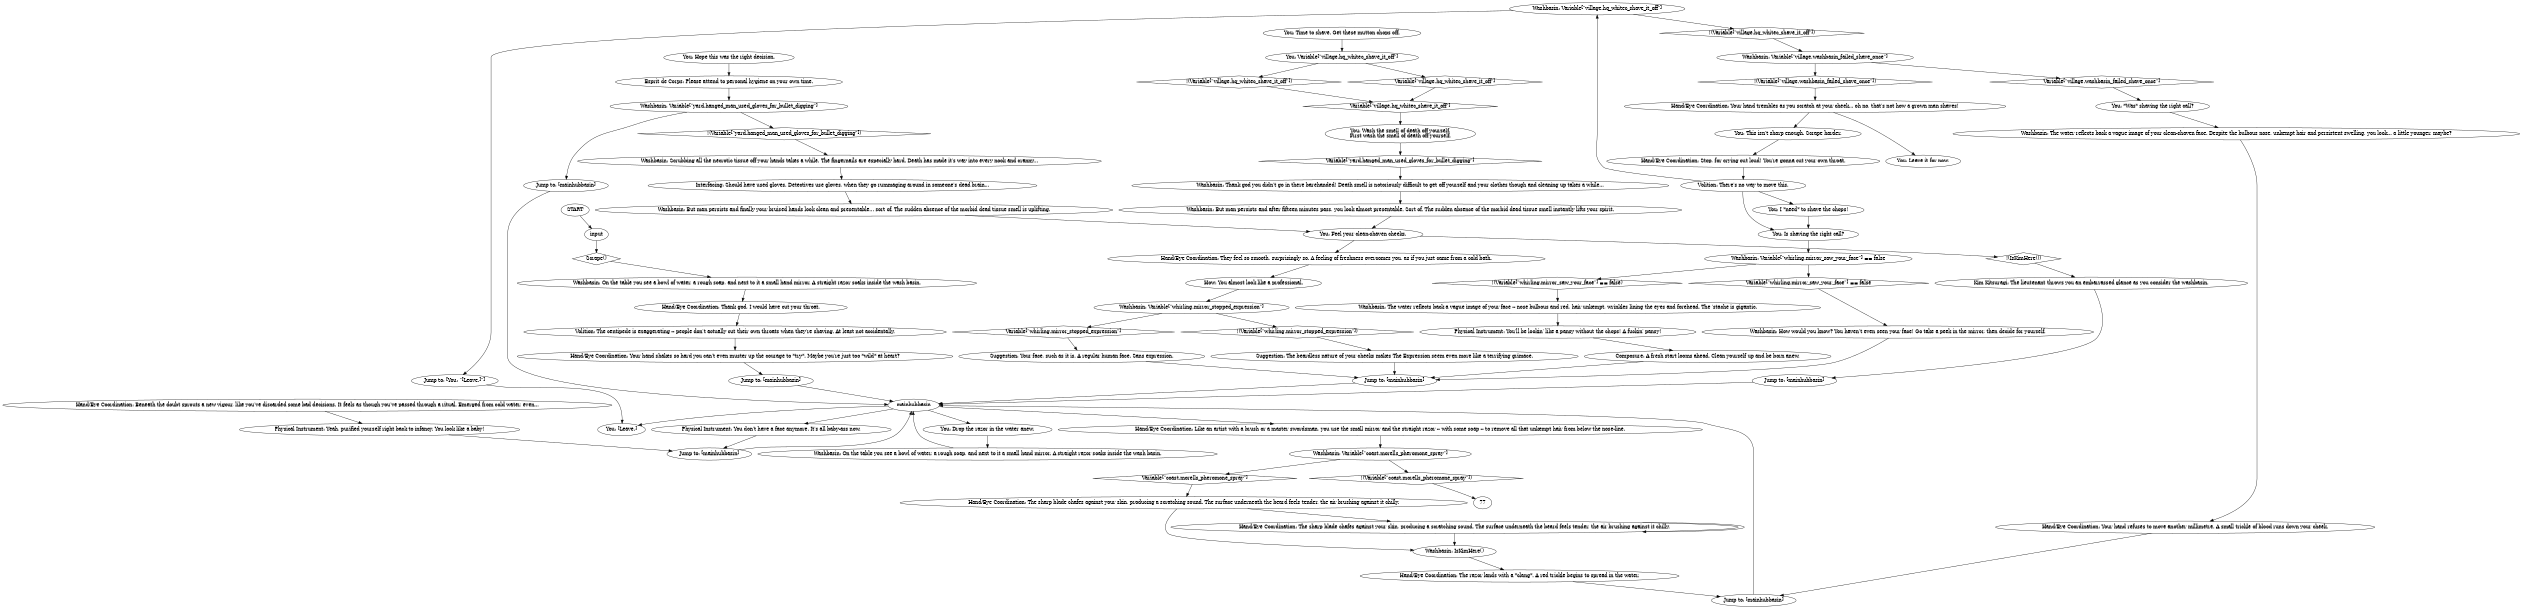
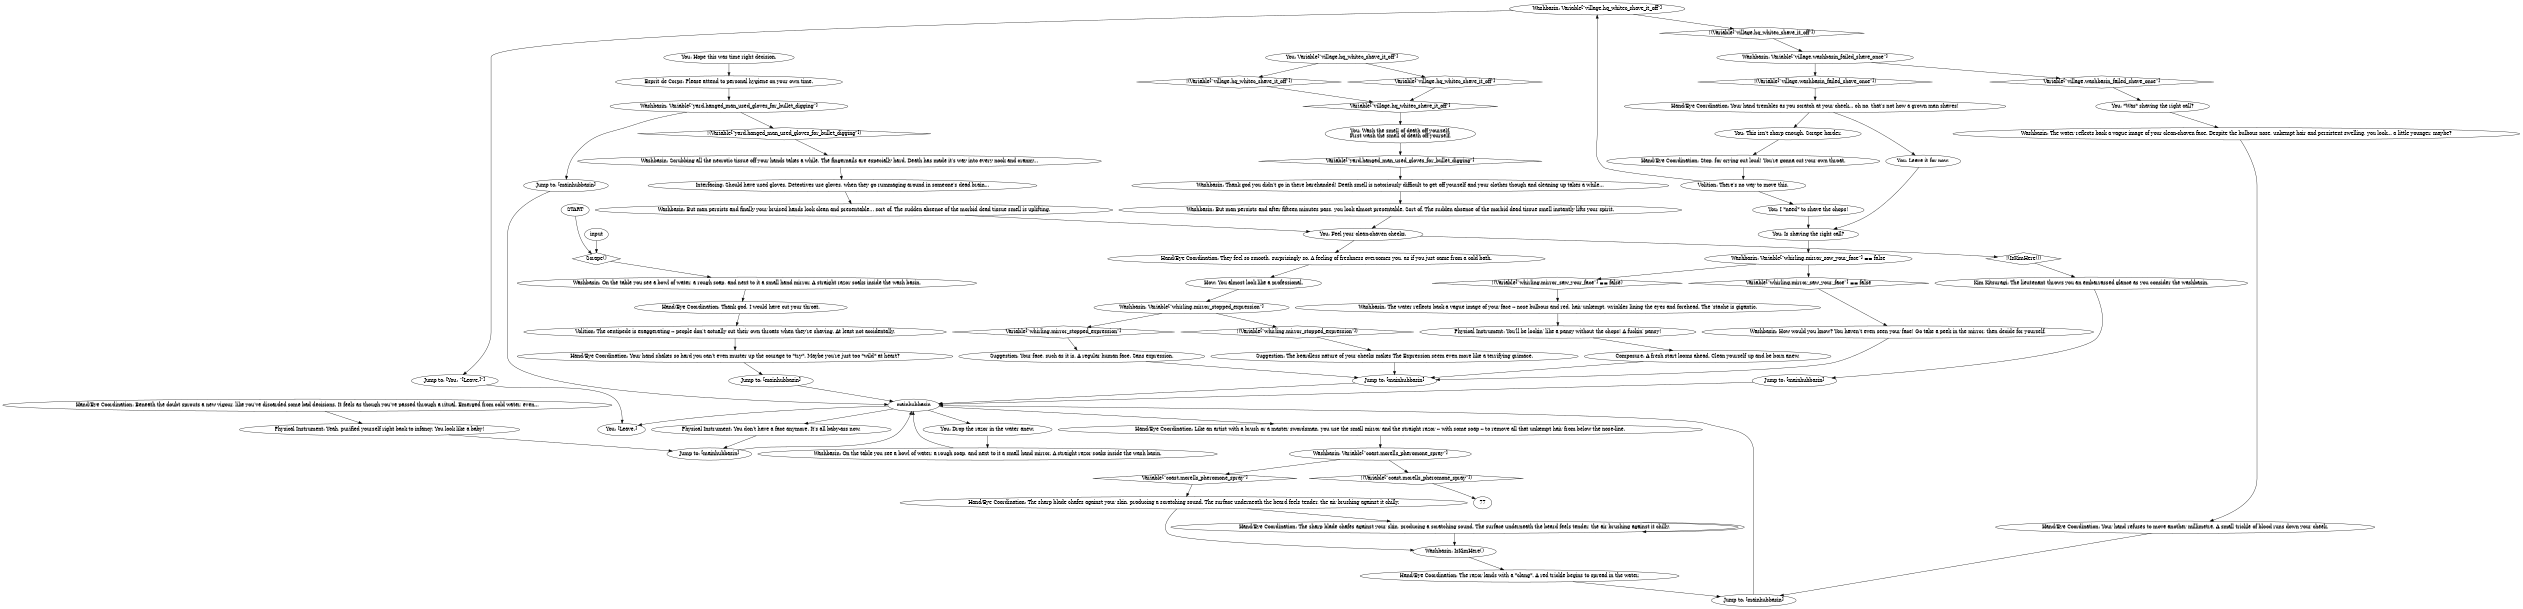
  digraph {
    n1 [label=START]
    n2 [label=input]
    n3 [label="Scrape()" shape=diamond]
    n4 [label="Washbasin: On the table you see a bowl of water, a rough soap, and next to it a small hand mirror. A straight razor soaks inside the wash basin."]
    n5 [label="Hand/Eye Coordination: Thank god, I would have cut your throat."]
    n6 [label="Volition: The centipede is exaggerating -- people don't actually cut their own throats when they're shaving. At least not accidentally."]
    n7 [label="Physical Instrument: Yeah, purified yourself right back to infancy. You look like a baby!"]
    n8 [label="Jump to: [mainhubbasin]"]
    n9 [label=mainhubbasin]
    n10 [label="You: [Leave.]"]
    n11 [label="Washbasin: How would you know? You haven't even seen your face! Go take a peek in the mirror, then decide for yourself."]
    n12 [label="Jump to: [mainhubbasin]"]
    n13 [label="You: Drop the razor in the water anew."]
    n14 [label="Hand/Eye Coordination: Like an artist with a brush or a master swordsman, you use the small mirror and the straight razor -- with some soap -- to remove all that unkempt hair from below the nose-line."]
    n15 [label="Physical Instrument: You don't have a face anymore. It's all baby-ass now."]
-   n16 [label="You: Time to shave. Get these mutton chops off."]
    n17 [label="You: Variable[\"village.hq_whitec_shave_it_off\"]"]
    n18 [label="Washbasin: On the table you see a bowl of water, a rough soap, and next to it a small hand mirror. A straight razor soaks inside the wash basin."]
    n19 [label="Washbasin: Variable[\"coast.morells_pheromone_spray\"]"]
    n20 [label="Suggestion: Your face, such as it is. A regular human face. Sans expression."]
    n21 [label="Suggestion: The beardless nature of your cheeks makes The Expression seem even more like a terrifying grimace."]
    n22 [label="Variable[\"coast.morells_pheromone_spray\"]" shape=diamond]
    n23 [label="!(Variable[\"coast.morells_pheromone_spray\"])" shape=diamond]
    n24 [label="Hand/Eye Coordination: The sharp blade chafes against your skin, producing a scratching sound. The surface underneath the beard feels tender, the air brushing against it chilly."]
    77
    n26 [label="Washbasin: IsKimHere()"]
    n27 [label="Hand/Eye Coordination: The sharp blade chafes against your skin, producing a scratching sound. The surface underneath the beard feels tender, the air brushing against it chilly."]
    n28 [label="Variable[\"village.hq_whitec_shave_it_off\"]" shape=diamond]
    n29 [label="!(Variable[\"village.hq_whitec_shave_it_off\"])" shape=diamond]
    n30 [label="Variable[\"village.hq_whitec_shave_it_off\"]" shape=diamond]
    n31 [label="You: Wash the smell of death off yourself.\nFirst wash the smell of death off yourself."]
    n32 [label="Composure: A fresh start looms ahead. Clean yourself up and be born anew."]
    n33 [label="Hand/Eye Coordination: The razor lands with a *clang*. A red trickle begins to spread in the water."]
    n34 [label="Washbasin: But man persists and after fifteen minutes pass, you look almost presentable. Sort of. The sudden absence of the morbid dead tissue smell instantly lifts your spirit."]
    n35 [label="You: Feel your clean-shaven cheeks."]
    n36 [label="Hand/Eye Coordination: They feel so smooth, surprisingly so. A feeling of freshness overcomes you, as if you just came from a cold bath."]
    n37 [label="!(IsKimHere())" shape=diamond]
    n38 [label="Washbasin: Scrubbing all the necrotic tissue off your hands takes a while. The fingernails are especially hard. Death has made it's way into every nook and cranny..."]
    n39 [label="Interfacing: Should have used gloves. Detectives use gloves, when they go rummaging around in someone's dead brain..."]
    n40 [label="Washbasin: But man persists and finally your bruised hands look clean and presentable... sort of. The sudden absence of the morbid dead tissue smell is uplifting."]
    n41 [label="Washbasin: The water reflects back a vague image of your face -- nose bulbous and red, hair unkempt, wrinkles lining the eyes and forehead. The 'stache is gigantic."]
    n42 [label="Physical Instrument: You'll be lookin' like a pansy without the chops! A fuckin' pansy!"]
    n43 [label="You: I *need* to shave the chops!"]
    n44 [label="You: Is shaving the right call?"]
-   n45 [label="You: Hope this was the right decision."]
+   n45 [label="You: Hope this was time right decision."]
    n46 [label="Esprit de Corps: Please attend to personal hygiene on your own time."]
    n47 [label="Volition: There's no way to move this."]
    n48 [label="Washbasin: Variable[\"village.hq_whitec_shave_it_off\"]"]
    n49 [label="!(Variable[\"village.hq_whitec_shave_it_off\"])" shape=diamond]
    n50 [label="Jump to: [You: \"[Leave.]\"]"]
    n51 [label="Washbasin: Variable[\"whirling.mirror_saw_your_face\"] == false"]
    n52 [label="Variable[\"whirling.mirror_saw_your_face\"] == false" shape=diamond]
    n53 [label="!(Variable[\"whirling.mirror_saw_your_face\"] == false)" shape=diamond]
    n54 [label="Jump to: [mainhubbasin]"]
    n55 [label="You: This isn't sharp enough. Scrape harder."]
    n56 [label="Hand/Eye Coordination: Stop, for crying out loud! You're gonna cut your own throat."]
    n57 [label="Washbasin: The water reflects back a vague image of your clean-shaven face. Despite the bulbous nose, unkempt hair and persistent swelling, you look... a little younger, maybe?"]
    n58 [label="Hand/Eye Coordination: Your hand refuses to move another millimetre. A small trickle of blood runs down your cheek."]
    n59 [label="Jump to: [mainhubbasin]"]
    n60 [label="Washbasin: Variable[\"whirling.mirror_stopped_expression\"]"]
    n61 [label="Variable[\"whirling.mirror_stopped_expression\"]" shape=diamond]
    n62 [label="!(Variable[\"whirling.mirror_stopped_expression\"])" shape=diamond]
    n63 [label="You: Leave it for now."]
    n64 [label="Washbasin: Thank god you didn't go in there barehanded! Death smell is notoriously difficult to get off yourself and your clothes though and cleaning up takes a while..."]
    n65 [label="Hand/Eye Coordination: Your hand trembles as you scratch at your cheek... oh no, that's not how a grown man shaves!"]
    n66 [label="How: You almost look like a professional."]
    n67 [label="Hand/Eye Coordination: Your hand shakes so hard you can't even muster up the courage to *try*. Maybe you're just too *wild* at heart?"]
    n68 [label="Washbasin: Variable[\"village.washbasin_failed_shave_once\"]"]
    n69 [label="Variable[\"village.washbasin_failed_shave_once\"]" shape=diamond]
    n70 [label="!(Variable[\"village.washbasin_failed_shave_once\"])" shape=diamond]
    n71 [label="You: *Was* shaving the right call?"]
    n72 [label="Hand/Eye Coordination: Beneath the doubt sprouts a new vigour, like you've discarded some bad decisions. It feels as though you've passed through a ritual. Emerged from cold water, even..."]
    n73 [label="Washbasin: Variable[\"yard.hanged_man_used_gloves_for_bullet_digging\"]"]
    n74 [label="!(Variable[\"yard.hanged_man_used_gloves_for_bullet_digging\"])" shape=diamond]
    n75 [label="Jump to: [mainhubbasin]"]
    n76 [label="Jump to: [mainhubbasin]"]
    n77 [label="Kim Kitsuragi: The lieutenant throws you an embarrassed glance as you consider the washbasin."]
    n78 [label="Variable[\"yard.hanged_man_used_gloves_for_bullet_digging\"]" shape=diamond]
-   n1 -> n2
+   n1 -> n3
    n2 -> n3
    n3 -> n4
    n4 -> n5
    n5 -> n6
    n6 -> n67
    n7 -> n8
    n8 -> n9
    n9 -> n10
    n9 -> n13
    n9 -> n14
    n9 -> n15
    n11 -> n12
    n12 -> n9
    n13 -> n18
    n14 -> n19
    n15 -> n8
-   n16 -> n17
    n17 -> n28
    n17 -> n29
    n18 -> n9
    n19 -> n22
    n19 -> n23
    n20 -> n12
    n21 -> n12
    n22 -> n24
    n23 -> 77
    n24 -> n26
    n24 -> n27
    n26 -> n33
    n27 -> n26
    n27 -> n27
    n28 -> n30
    n29 -> n30
    n30 -> n31
    n31 -> n78
    n32 -> n12
    n33 -> n54
    n34 -> n35
    n35 -> n36
    n35 -> n37
    n36 -> n66
    n37 -> n77
    n38 -> n39
    n39 -> n40
    n40 -> n35
    n41 -> n42
    n42 -> n32
    n43 -> n44
    n44 -> n51
    n45 -> n46
    n46 -> n73
    n47 -> n43
    n47 -> n48
    n48 -> n49
    n48 -> n50
    n49 -> n68
    n50 -> n10
    n51 -> n52
    n51 -> n53
    n52 -> n11
    n53 -> n41
    n54 -> n9
    n55 -> n56
    n56 -> n47
    n57 -> n58
    n58 -> n54
    n59 -> n9
    n60 -> n61
    n60 -> n62
    n61 -> n20
    n62 -> n21
-   n47 -> n44
+   n63 -> n44
    n64 -> n34
    n65 -> n55
    n65 -> n63
    n66 -> n60
    n67 -> n59
    n68 -> n69
    n68 -> n70
    n69 -> n71
    n70 -> n65
    n71 -> n57
    n72 -> n7
    n73 -> n74
    n73 -> n75
    n74 -> n38
    n75 -> n9
    n76 -> n9
    n77 -> n76
    n78 -> n64
  }
